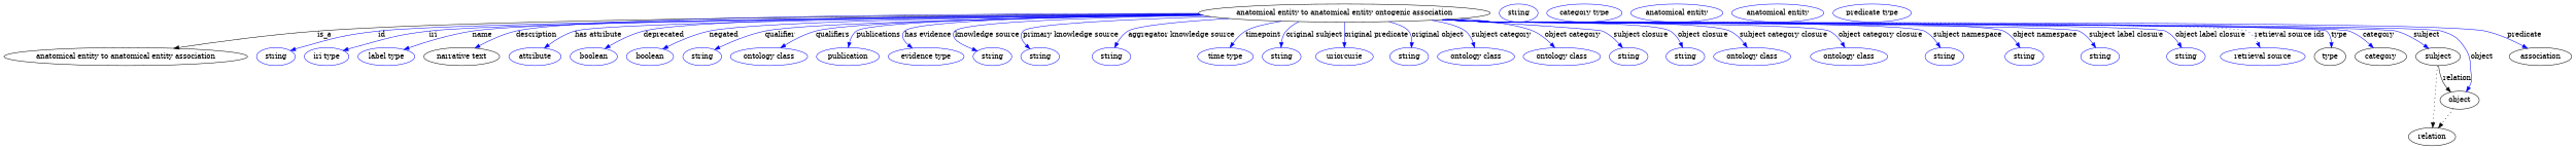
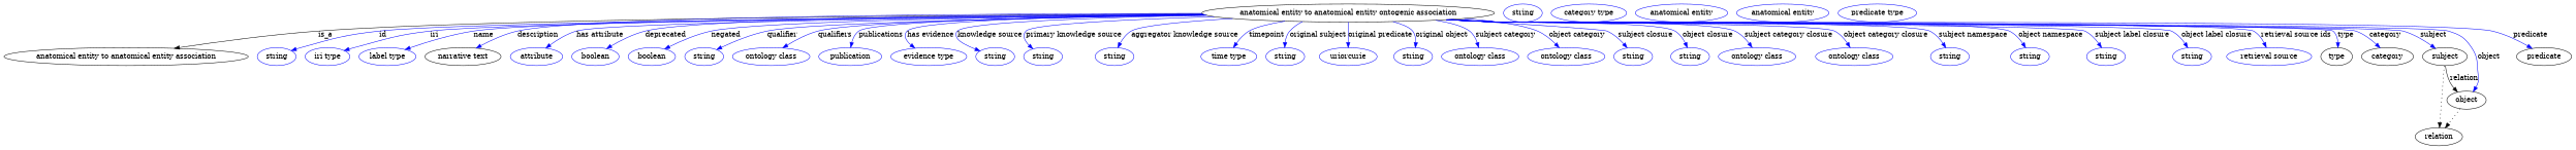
  digraph {
    node [color=blue]
    edge [color=blue style=solid]
    n1 [height=0.5 label="anatomical entity to anatomical entity ontogenic association" width=8.0701 color=""]
    "anatomical entity to anatomical entity association" [height=0.5 width=6.7341 color=""]
    n3 [height=0.5 label=string width=1.0652]
    n4 [height=0.5 label="iri type" width=1.2277]
    n5 [height=0.5 label="label type" width=1.5707]
    n6 [color=black height=0.5 label="narrative text" width=2.0943]
    n7 [height=0.5 label=attribute width=1.4443]
    n8 [height=0.5 label=boolean width=1.2999]
    n9 [height=0.5 label=boolean width=1.2999]
    n10 [height=0.5 label=string width=1.0652]
    n11 [height=0.5 label="ontology class" width=2.1304]
    n12 [height=0.5 label=publication width=1.7332]
    n13 [height=0.5 label="evidence type" width=2.0943]
    n14 [height=0.5 label=string width=1.0652]
    n15 [height=0.5 label=string width=1.0652]
    n16 [height=0.5 label=string width=1.0652]
    n17 [height=0.5 label="time type" width=1.5346]
    n18 [height=0.5 label=string width=1.0652]
    n19 [height=0.5 label=uriorcurie width=1.5887]
    n20 [height=0.5 label=string width=1.0652]
    n21 [height=0.5 label="ontology class" width=2.1304]
    n22 [height=0.5 label="ontology class" width=2.1304]
    n23 [height=0.5 label=string width=1.0652]
    n24 [height=0.5 label=string width=1.0652]
    n25 [height=0.5 label="ontology class" width=2.1304]
    n26 [height=0.5 label="ontology class" width=2.1304]
    n27 [height=0.5 label=string width=1.0652]
    n28 [height=0.5 label=string width=1.0652]
    n29 [height=0.5 label=string width=1.0652]
    n30 [height=0.5 label=string width=1.0652]
    n31 [height=0.5 label="retrieval source" width=2.347]
    type [height=0.5 width=0.86659 color=""]
    category [height=0.5 width=1.4263 color=""]
    subject [height=0.5 width=1.2277 color=""]
    object [height=0.5 width=1.0832 color=""]
-   predicate [height=0.5 width=1.5165 label=association color=""]
+   predicate [height=0.5 width=1.5165 color=""]
    relation [height=0.5 width=1.2999 color=""]
    n38 [height=0.5 label=string width=1.0652]
    n39 [height=0.5 label="category type" width=2.0762]
    n40 [height=0.5 label="anatomical entity" width=2.5456]
    n41 [height=0.5 label="anatomical entity" width=2.5456]
    n42 [height=0.5 label="predicate type" width=2.1665]
    n1 -> "anatomical entity to anatomical entity association" [label=is_a color="" style=""]
    n1 -> n3 [label=id]
    n1 -> n4 [label=iri]
    n1 -> n5 [label=name]
    n1 -> n6 [label=description]
    n1 -> n7 [label="has attribute"]
    n1 -> n8 [label=deprecated]
    n1 -> n9 [label=negated]
    n1 -> n10 [label=qualifier]
    n1 -> n11 [label=qualifiers]
    n1 -> n12 [label=publications]
    n1 -> n13 [label="has evidence"]
    n1 -> n14 [label="knowledge source"]
    n1 -> n15 [label="primary knowledge source"]
    n1 -> n16 [label="aggregator knowledge source"]
    n1 -> n17 [label=timepoint]
    n1 -> n18 [label="original subject"]
    n1 -> n19 [label="original predicate"]
    n1 -> n20 [label="original object"]
    n1 -> n21 [label="subject category"]
    n1 -> n22 [label="object category"]
    n1 -> n23 [label="subject closure"]
    n1 -> n24 [label="object closure"]
    n1 -> n25 [label="subject category closure"]
    n1 -> n26 [label="object category closure"]
    n1 -> n27 [label="subject namespace"]
    n1 -> n28 [label="object namespace"]
    n1 -> n29 [label="subject label closure"]
    n1 -> n30 [label="object label closure"]
-   n1 -> n31 [label="retrieval source ids" style=dotted]
+   n1 -> n31 [label="retrieval source ids"]
    n1 -> type [label=type]
    n1 -> category [label=category]
    n1 -> subject [label=subject]
    n1 -> object [label=object]
    n1 -> predicate [label=predicate]
    subject -> object [label=relation color="" style=""]
    subject -> relation [style=dotted color=""]
    object -> relation [style=dotted color=""]
  }
